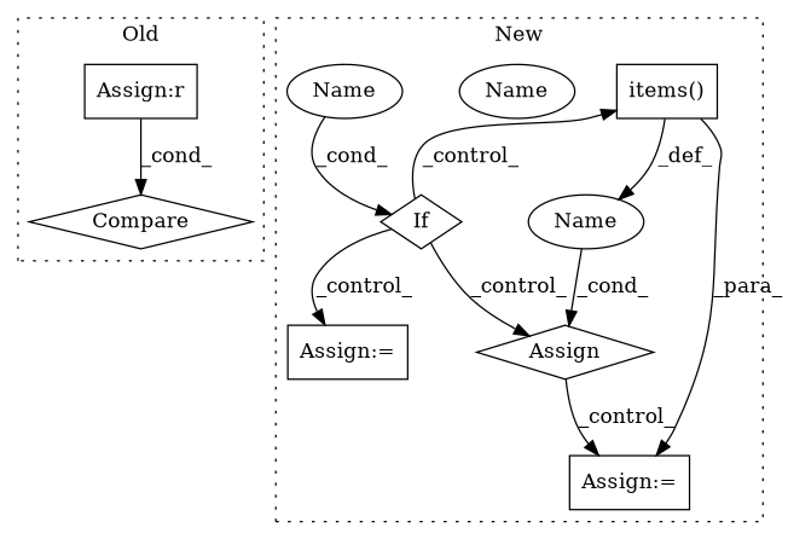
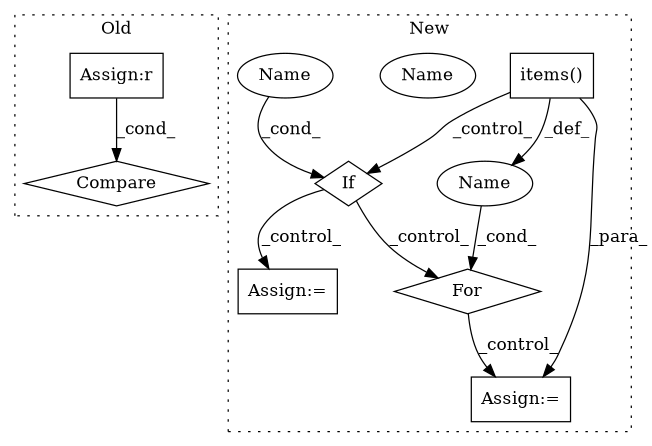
  digraph {
    node [a=87 l=3 s=5042 shape=box]
    n1 [a=51 l="4,6" label=Compare s="5665,5682" shape=diamond]
    n2 [a=40 l=13 label="Assign:r" s=5669]
    n3 [a=75 l=22 label="items()" s=5156]
-   n4 [a=107 l="4,14" label=Assign s="5136,5178" shape=diamond]
+   n4 [a=107 l="4,14" label=For s="5136,5178" shape=diamond]
    n5 [a=68 label="Assign:=" s=5277]
    n6 [l=5 label=Name s=5147 shape=ellipse]
    n7 [a=96 label=If s=5039 shape=diamond]
    n8 [a=68 label="Assign:=" s=5076]
    n9 [l=14 label=Name shape=ellipse]
    n10 [l=14 label=Name shape=ellipse]
    subgraph cluster_1 {
      label=Old
      style=dotted
      n1
      n2
    }
    subgraph cluster_2 {
      label=New
      style=dotted
      n3
      n4
      n5
      n6
      n7
      n8
      n9
      n10
    }
    n2 -> n1 [label=_cond_]
    n3 -> n5 [label=_para_]
    n3 -> n6 [label=_def_]
    n4 -> n5 [label=_control_]
    n6 -> n4 [label=_cond_]
-   n7 -> n3 [label=_control_]
+   n3 -> n7 [label=_control_]
    n7 -> n4 [label=_control_]
    n7 -> n8 [label=_control_]
    n10 -> n7 [label=_cond_]
  }
